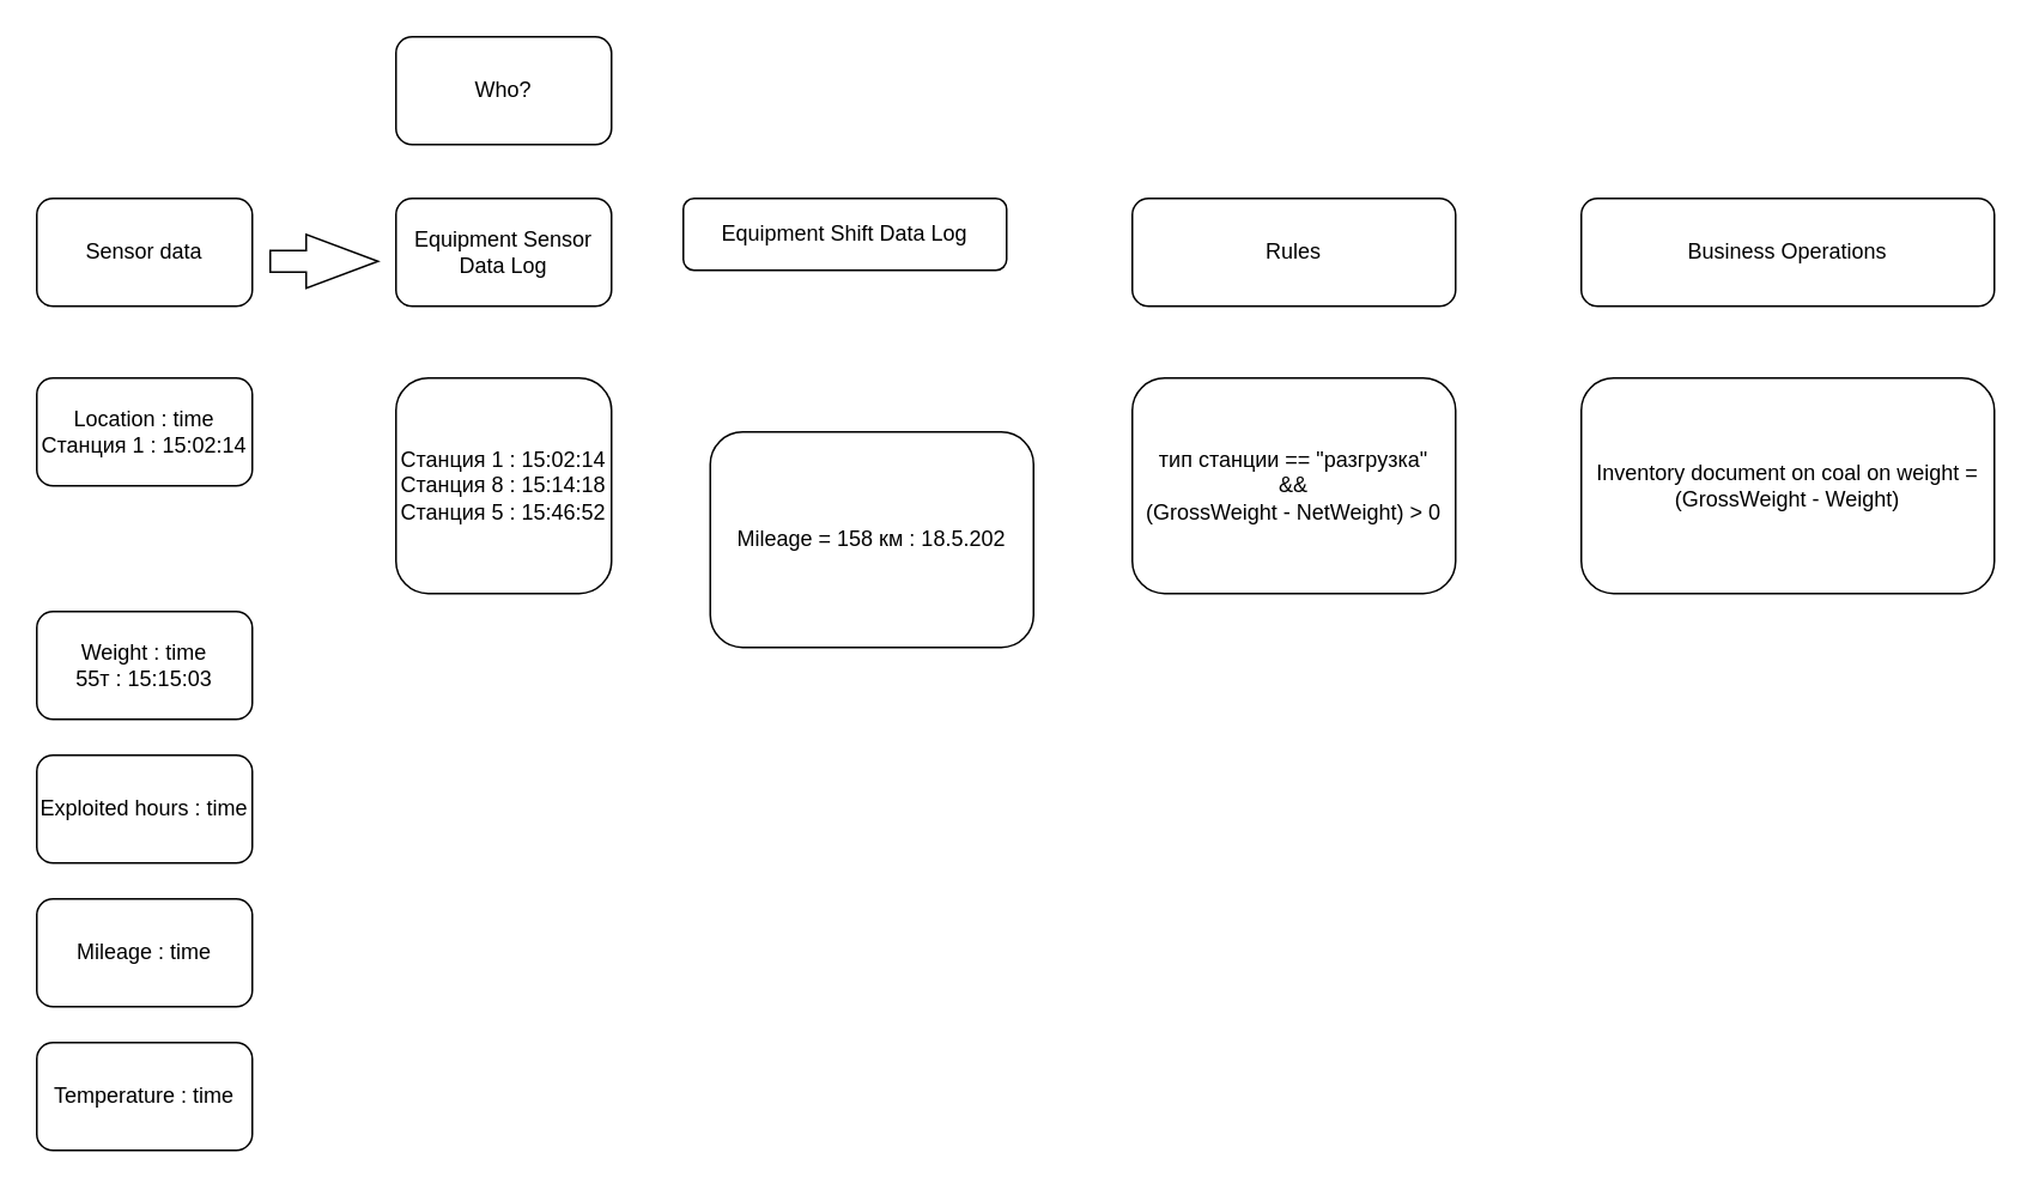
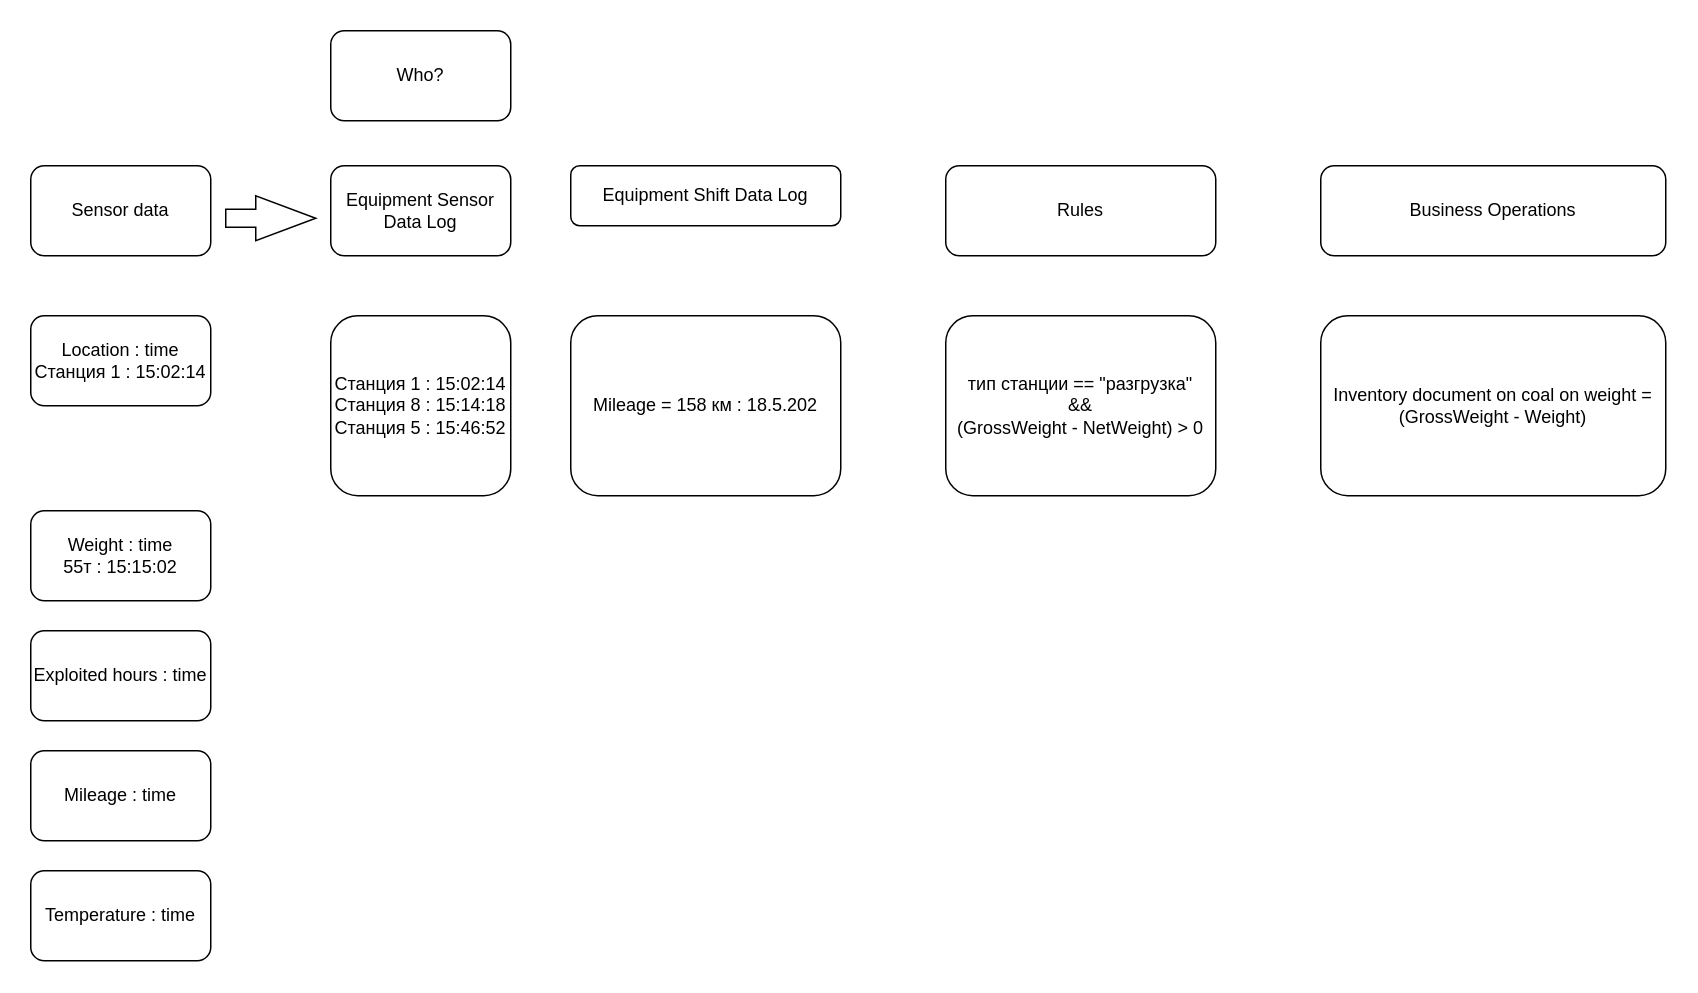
  <mxCell id="0" />
  <mxCell id="1" parent="0" />
  <mxCell id="2" value="Sensor data" style="rounded=1;whiteSpace=wrap;html=1;" parent="1" vertex="1"><mxGeometry x="20" y="110" width="120" height="60" as="geometry" /></mxCell>
  <mxCell id="3" value="Location : time&lt;br&gt;Станция 1 : 15:02:14" style="rounded=1;whiteSpace=wrap;html=1;" parent="1" vertex="1"><mxGeometry x="20" y="210" width="120" height="60" as="geometry" /></mxCell>
- <mxCell id="4" value="Weight : time&lt;br&gt;55т : 15:15:03" style="rounded=1;whiteSpace=wrap;html=1;" parent="1" vertex="1"><mxGeometry x="20" y="340" width="120" height="60" as="geometry" /></mxCell>
+ <mxCell id="4" value="Weight : time&lt;br&gt;55т : 15:15:02" style="rounded=1;whiteSpace=wrap;html=1;" parent="1" vertex="1"><mxGeometry x="20" y="340" width="120" height="60" as="geometry" /></mxCell>
  <mxCell id="5" value="Exploited hours : time" style="rounded=1;whiteSpace=wrap;html=1;" parent="1" vertex="1"><mxGeometry x="20" y="420" width="120" height="60" as="geometry" /></mxCell>
  <mxCell id="6" value="Mileage : time" style="rounded=1;whiteSpace=wrap;html=1;" parent="1" vertex="1"><mxGeometry x="20" y="500" width="120" height="60" as="geometry" /></mxCell>
  <mxCell id="7" value="Temperature : time" style="rounded=1;whiteSpace=wrap;html=1;" parent="1" vertex="1"><mxGeometry x="20" y="580" width="120" height="60" as="geometry" /></mxCell>
  <mxCell id="8" value="Equipment Sensor Data Log" style="rounded=1;whiteSpace=wrap;html=1;" parent="1" vertex="1"><mxGeometry x="220" y="110" width="120" height="60" as="geometry" /></mxCell>
  <mxCell id="9" value="" style="html=1;shadow=0;dashed=0;align=center;verticalAlign=middle;shape=mxgraph.arrows2.arrow;dy=0.6;dx=40;notch=0;" parent="1" vertex="1"><mxGeometry x="150" y="130" width="60" height="30" as="geometry" /></mxCell>
  <mxCell id="10" value="Станция 1 : 15:02:14&lt;br&gt;Станция 8 : 15:14:18&lt;br&gt;Станция 5 : 15:46:52" style="rounded=1;whiteSpace=wrap;html=1;" parent="1" vertex="1"><mxGeometry x="220" y="210" width="120" height="120" as="geometry" /></mxCell>
  <mxCell id="11" value="Rules" style="rounded=1;whiteSpace=wrap;html=1;" parent="1" vertex="1"><mxGeometry x="630" y="110" width="180" height="60" as="geometry" /></mxCell>
  <mxCell id="12" value="тип станции == &quot;разгрузка&quot;&lt;br&gt;&amp;amp;&amp;amp;&lt;br&gt;(GrossWeight - NetWeight) &amp;gt; 0" style="rounded=1;whiteSpace=wrap;html=1;" parent="1" vertex="1"><mxGeometry x="630" y="210" width="180" height="120" as="geometry" /></mxCell>
  <mxCell id="13" value="Business Operations" style="rounded=1;whiteSpace=wrap;html=1;" parent="1" vertex="1"><mxGeometry x="880" y="110" width="230" height="60" as="geometry" /></mxCell>
  <mxCell id="14" value="Inventory document on coal on weight = (GrossWeight - Weight)" style="rounded=1;whiteSpace=wrap;html=1;" parent="1" vertex="1"><mxGeometry x="880" y="210" width="230" height="120" as="geometry" /></mxCell>
  <mxCell id="15" value="Equipment Shift Data Log" style="rounded=1;whiteSpace=wrap;html=1;" parent="1" vertex="1"><mxGeometry x="380" y="110" width="180" height="40" as="geometry" /></mxCell>
- <mxCell id="16" value="Mileage = 158 км : 18.5.202" style="rounded=1;whiteSpace=wrap;html=1;" parent="1" vertex="1"><mxGeometry x="395" y="240" width="180" height="120" as="geometry" /></mxCell>
+ <mxCell id="16" value="Mileage = 158 км : 18.5.202" style="rounded=1;whiteSpace=wrap;html=1;" parent="1" vertex="1"><mxGeometry x="380" y="210" width="180" height="120" as="geometry" /></mxCell>
  <mxCell id="17" value="Who?" style="rounded=1;whiteSpace=wrap;html=1;" parent="1" vertex="1"><mxGeometry x="220" y="20" width="120" height="60" as="geometry" /></mxCell>
